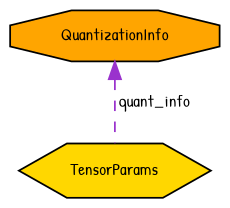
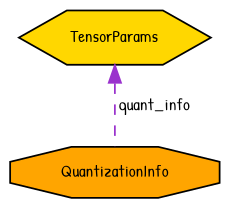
  digraph {
    fontname="Patrick Hand"
    node [color=black fontname="Patrick Hand" fontsize=10 style=filled]
    n1 [fillcolor=gold fontcolor=black height=0.2 label=TensorParams shape=hexagon width=0.4]
    n2 [fillcolor=orange height=0.2 label=QuantizationInfo shape=octagon width=0.4]
-   n2 -> n1 [color=darkorchid3 dir=back fontname="Patrick Hand" fontsize=10 label=" quant_info" labelfontname=Helvetica labelfontsize=10 style=dashed]
+   n1 -> n2 [color=darkorchid3 dir=back fontname="Patrick Hand" fontsize=10 label=" quant_info" labelfontname=Helvetica labelfontsize=10 style=dashed]
  }
